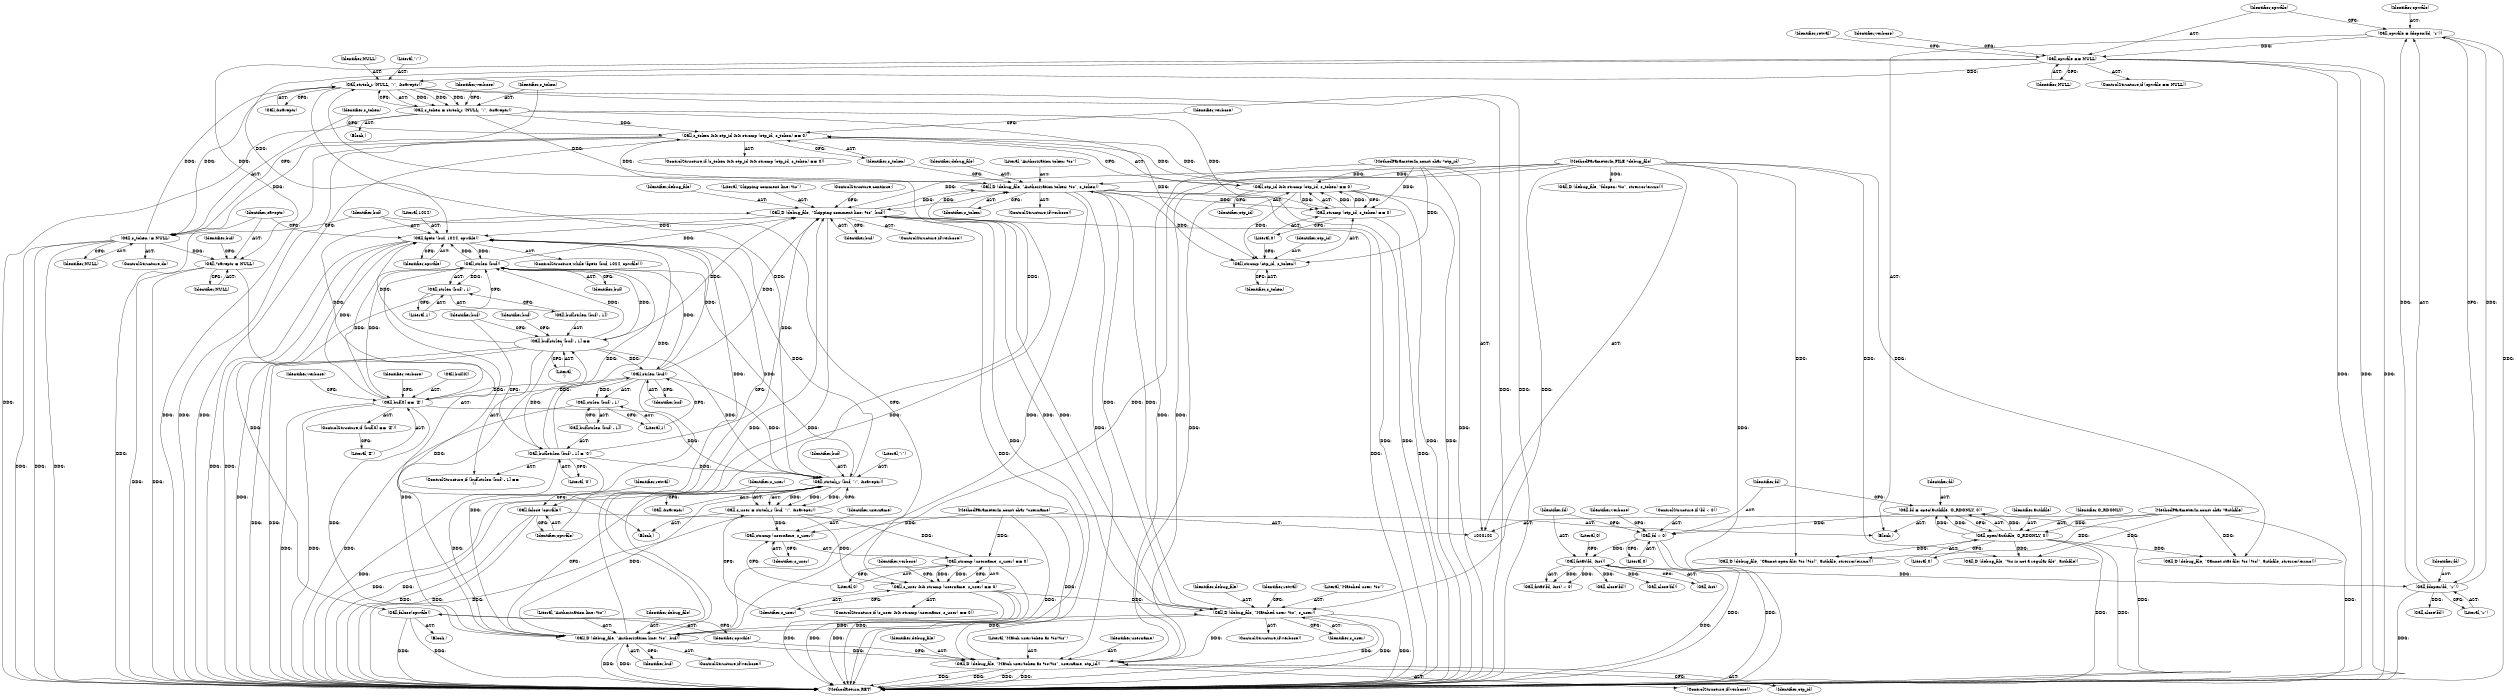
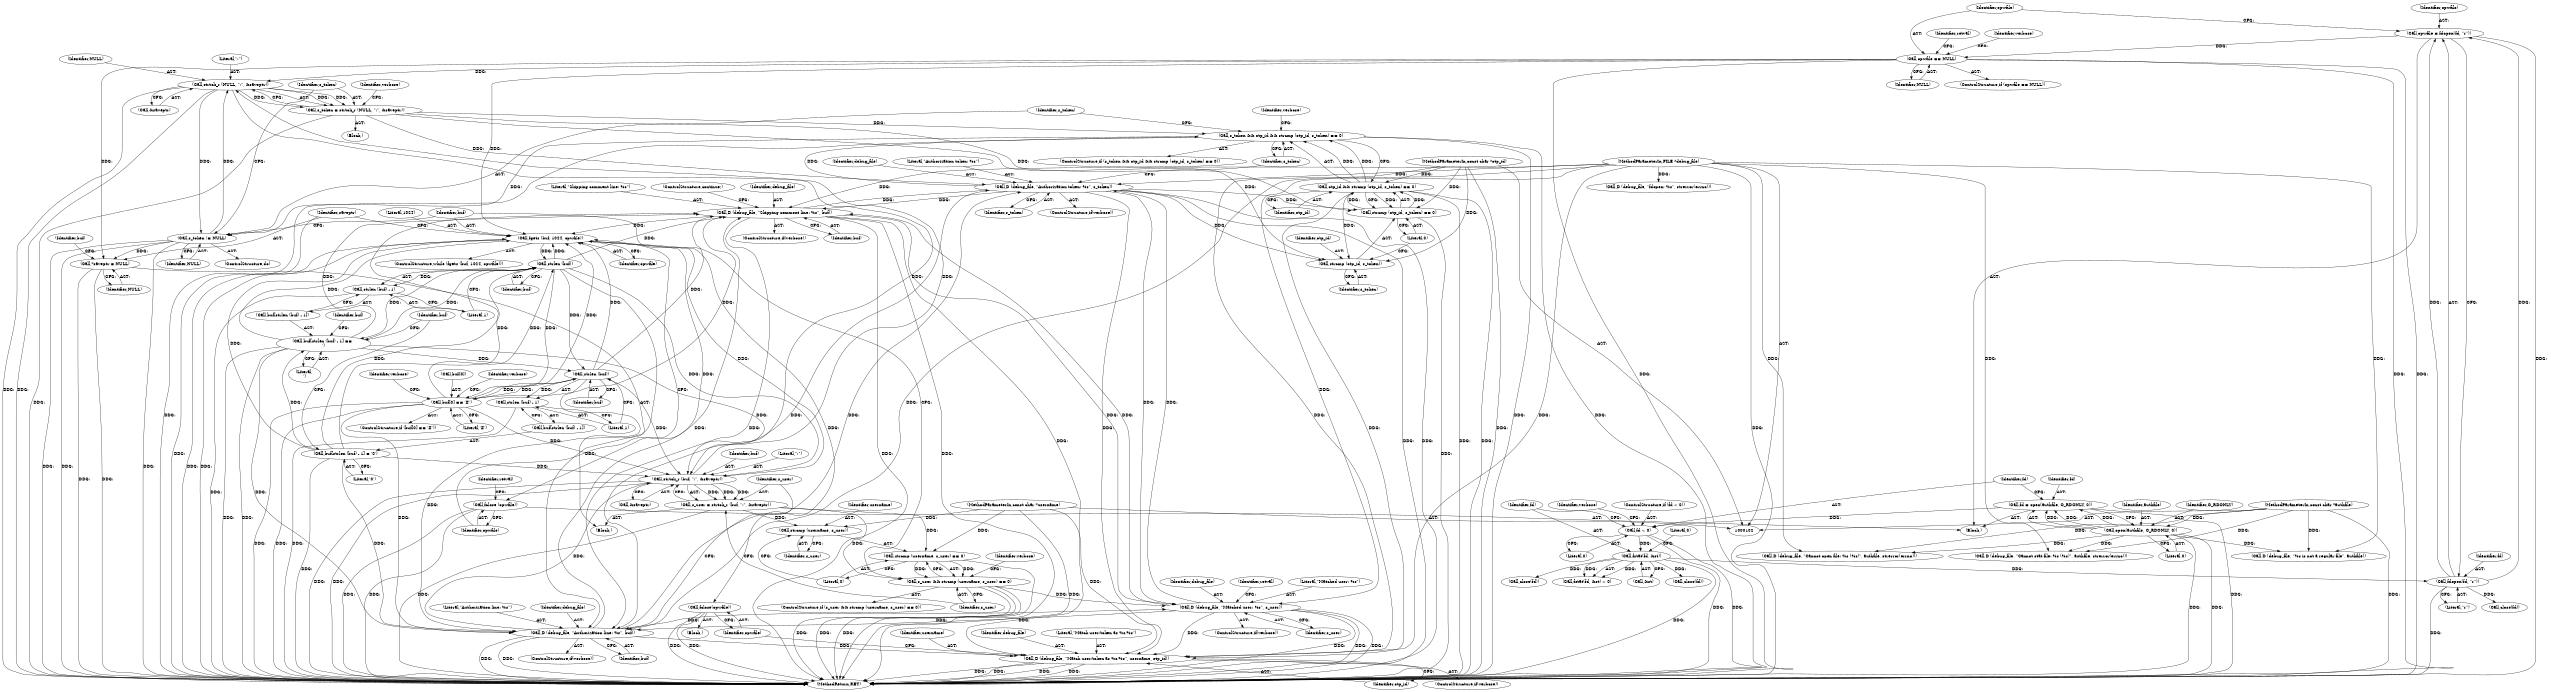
  digraph {
    n1 [label="(Call,strtok_r (NULL, \":\", &saveptr))"]
    n2 [label="(Call,s_token != NULL)"]
    n3 [label="(Call,s_token = strtok_r (NULL, \":\", &saveptr))"]
    n4 [label="(Call,strtok_r (buf, \":\", &saveptr))"]
    n5 [label="(MethodReturn,RET)"]
    n6 [label="(Call,&saveptr)"]
    n7 [label="(Call,*saveptr = NULL)"]
    n8 [label="(Identifier,NULL)"]
    n9 [label="(ControlStructure,do)"]
    n10 [label="(Call,s_token && otp_id && strcmp (otp_id, s_token) == 0)"]
    n11 [label="(Call,D (debug_file, \"Authorization token: %s\", s_token))"]
    n12 [label="(Call,strcmp (otp_id, s_token) == 0)"]
    n13 [label="(Call,strcmp (otp_id, s_token))"]
    n14 [label="(Block,)"]
    n15 [label="(Call,fgets (buf, 1024, opwfile))"]
    n16 [label="(Call,s_user = strtok_r (buf, \":\", &saveptr))"]
    n17 [label="(Call,&saveptr)"]
    n18 [label="(Block,)"]
    n19 [label="(Identifier,NULL)"]
    n20 [label="(Call,otp_id && strcmp (otp_id, s_token) == 0)"]
    n21 [label="(Identifier,s_token)"]
    n22 [label="(ControlStructure,if (s_token && otp_id && strcmp (otp_id, s_token) == 0))"]
    n23 [label="(Call,D (debug_file, \"Match user/token as %s/%s\", username, otp_id))"]
    n24 [label="(Identifier,otp_id)"]
    n25 [label="(Call,D (debug_file, \"Skipping comment line: %s\", buf))"]
    n26 [label="(Call,D (debug_file, \"Authorization line: %s\", buf))"]
    n27 [label="(Call,D (debug_file, \"Matched user: %s\", s_user))"]
    n28 [label="(Identifier,s_token)"]
    n29 [label="(ControlStructure,if(verbose))"]
    n30 [label="(Literal,0)"]
    n31 [label="(Identifier,s_token)"]
    n32 [label="(Call,opwfile == NULL)"]
    n33 [label="(Identifier,NULL)"]
    n34 [label="(ControlStructure,if (opwfile == NULL))"]
    n35 [label="(Call,strlen (buf))"]
    n36 [label="(Call,fclose(opwfile))"]
    n37 [label="(Call,fclose (opwfile))"]
    n38 [label="(ControlStructure,while (fgets (buf, 1024, opwfile)))"]
    n39 [label="(Identifier,opwfile)"]
    n40 [label="(Call,opwfile = fdopen(fd, \"r\"))"]
    n41 [label="(Call,fdopen(fd, \"r\"))"]
    n42 [label="(Block,)"]
    n43 [label="(Call,close(fd))"]
    n44 [label="(Literal,\"r\")"]
    n45 [label="(Call,fstat(fd, &st))"]
    n46 [label="(Call,close(fd))"]
    n47 [label="(Call,close(fd))"]
    n48 [label="(Call,&st)"]
    n49 [label="(Call,fstat(fd, &st) < 0)"]
    n50 [label="(Call,fd < 0)"]
    n51 [label="(Literal,0)"]
    n52 [label="(ControlStructure,if (fd < 0))"]
    n53 [label="(Call,fd = open(authfile, O_RDONLY, 0))"]
    n54 [label="(Call,open(authfile, O_RDONLY, 0))"]
    n55 [label="(Call,D (debug_file, \"Cannot open file: %s (%s)\", authfile, strerror(errno)))"]
    n56 [label="(Literal,0)"]
    n57 [label="(Call,D (debug_file, \"%s is not a regular file\", authfile))"]
    n58 [label="(Call,D (debug_file, \"Cannot stat file: %s (%s)\", authfile, strerror(errno)))"]
    n59 [label="(MethodParameterIn,const char *authfile)"]
    1000102
    n61 [label="(Call,s_user && strcmp (username, s_user) == 0)"]
    n62 [label="(Call,strcmp (username, s_user) == 0)"]
    n63 [label="(Call,strcmp (username, s_user))"]
    n64 [label="(Call,strlen (buf))"]
    n65 [label="(Call,buf[0] == '#')"]
    n66 [label="(Call,strlen (buf) - 1)"]
    n67 [label="(Identifier,buf)"]
    n68 [label="(Literal,'#')"]
    n69 [label="(ControlStructure,if (buf[0] == '#'))"]
    n70 [label="(ControlStructure,if(verbose))"]
    n71 [label="(Identifier,buf)"]
    n72 [label="(Identifier,buf)"]
    n73 [label="(ControlStructure,if(verbose))"]
    n74 [label="(Literal,1)"]
    n75 [label="(Call,buf[strlen (buf) - 1])"]
    n76 [label="(Call,buf[strlen (buf) - 1] == '\n')"]
    n77 [label="(Call,strlen (buf) - 1)"]
    n78 [label="(Identifier,buf)"]
-   n79 [label="(ControlStructure,if (buf[strlen (buf) - 1] == '\n'))"]
    n80 [label="(Literal,'\n')"]
    n81 [label="(Literal,1)"]
    n82 [label="(Call,buf[strlen (buf) - 1])"]
    n83 [label="(Call,buf[strlen (buf) - 1] = '\0')"]
    n84 [label="(Literal,'\0')"]
    n85 [label="(Block,)"]
    n86 [label="(Identifier,opwfile)"]
    n87 [label="(Identifier,opwfile)"]
    n88 [label="(ControlStructure,if(verbose))"]
    n89 [label="(Identifier,s_user)"]
    n90 [label="(ControlStructure,if(verbose))"]
    n91 [label="(Identifier,otp_id)"]
    n92 [label="(MethodParameterIn,FILE *debug_file)"]
    n93 [label="(Call,D (debug_file, \"fdopen: %s\", strerror(errno)))"]
    n94 [label="(Identifier,s_user)"]
    n95 [label="(ControlStructure,if (s_user && strcmp (username, s_user) == 0))"]
    n96 [label="(Literal,0)"]
    n97 [label="(Identifier,s_user)"]
    n98 [label="(MethodParameterIn,const char *username)"]
    n99 [label="(MethodParameterIn,const char *otp_id)"]
    n100 [label="(Literal,\"Authorization line: %s\")"]
    n101 [label="(Identifier,buf)"]
    n102 [label="(Identifier,verbose)"]
    n103 [label="(Identifier,debug_file)"]
    n104 [label="(Identifier,saveptr)"]
    n105 [label="(Identifier,buf)"]
    n106 [label="(Identifier,debug_file)"]
    n107 [label="(Identifier,s_token)"]
    n108 [label="(Identifier,fd)"]
    n109 [label="(Identifier,verbose)"]
    n110 [label="(Identifier,s_token)"]
    n111 [label="(Identifier,O_RDONLY)"]
    n112 [label="(Identifier,opwfile)"]
    n113 [label="(Identifier,buf)"]
    n114 [label="(Identifier,debug_file)"]
    n115 [label="(Identifier,retval)"]
    n116 [label="(Identifier,otp_id)"]
    n117 [label="(Literal,\"Authorization token: %s\")"]
    n118 [label="(Identifier,verbose)"]
    n119 [label="(Identifier,authfile)"]
    n120 [label="(Literal,\"Match user/token as %s/%s\")"]
    n121 [label="(Identifier,username)"]
    n122 [label="(Literal,\":\")"]
    n123 [label="(Identifier,buf)"]
    n124 [label="(Identifier,fd)"]
    n125 [label="(Literal,1024)"]
    n126 [label="(Literal,\"Skipping comment line: %s\")"]
    n127 [label="(Identifier,retval)"]
    n128 [label="(Identifier,retval)"]
    n129 [label="(Identifier,verbose)"]
    n130 [label="(Identifier,debug_file)"]
    n131 [label="(Literal,\"Matched user: %s\")"]
    n132 [label="(Identifier,buf)"]
    n133 [label="(Call,buf[0])"]
    n134 [label="(Identifier,fd)"]
    n135 [label="(Identifier,fd)"]
    n136 [label="(ControlStructure,continue;)"]
    n137 [label="(Identifier,verbose)"]
    n138 [label="(Identifier,verbose)"]
    n139 [label="(Identifier,username)"]
    n140 [label="(Identifier,opwfile)"]
    n141 [label="(Identifier,NULL)"]
    n142 [label="(Identifier,debug_file)"]
    n143 [label="(Identifier,verbose)"]
    n144 [label="(Literal,\":\")"]
    n145 [label="(Literal,0)"]
    n146 [label="(Identifier,s_user)"]
    n1 -> n2 [label="DDG: "]
    n1 -> n3 [label="AST: "]
    n1 -> n3 [label="DDG: "]
    n1 -> n3 [label="DDG: "]
    n1 -> n3 [label="DDG: "]
    n1 -> n4 [label="DDG: "]
    n1 -> n5 [label="DDG: "]
    n1 -> n5 [label="DDG: "]
    n1 -> n6 [label="CFG: "]
    n2 -> n1 [label="DDG: "]
    n2 -> n5 [label="DDG: "]
    n2 -> n5 [label="DDG: "]
    n2 -> n5 [label="DDG: "]
    n2 -> n7 [label="DDG: "]
    n2 -> n8 [label="CFG: "]
    n2 -> n9 [label="AST: "]
    n3 -> n1 [label="CFG: "]
    n3 -> n5 [label="DDG: "]
    n3 -> n10 [label="DDG: "]
    n3 -> n11 [label="DDG: "]
    n3 -> n12 [label="DDG: "]
    n3 -> n13 [label="DDG: "]
    n3 -> n14 [label="AST: "]
    n4 -> n1 [label="DDG: "]
    n4 -> n5 [label="DDG: "]
    n4 -> n5 [label="DDG: "]
    n4 -> n15 [label="DDG: "]
    n4 -> n16 [label="AST: "]
    n4 -> n16 [label="DDG: "]
    n4 -> n16 [label="DDG: "]
    n4 -> n16 [label="DDG: "]
    n4 -> n17 [label="CFG: "]
    n6 -> n1 [label="AST: "]
    n7 -> n5 [label="DDG: "]
    n7 -> n5 [label="DDG: "]
    n7 -> n18 [label="AST: "]
    n7 -> n19 [label="CFG: "]
    n8 -> n2 [label="AST: "]
    n10 -> n2 [label="DDG: "]
    n10 -> n5 [label="DDG: "]
    n10 -> n5 [label="DDG: "]
    n10 -> n5 [label="DDG: "]
    n10 -> n20 [label="CFG: "]
    n10 -> n21 [label="CFG: "]
    n10 -> n22 [label="AST: "]
    n11 -> n5 [label="DDG: "]
    n11 -> n5 [label="DDG: "]
    n11 -> n10 [label="DDG: "]
    n11 -> n12 [label="DDG: "]
    n11 -> n13 [label="DDG: "]
    n11 -> n23 [label="DDG: "]
    n11 -> n25 [label="DDG: "]
    n11 -> n26 [label="DDG: "]
    n11 -> n27 [label="DDG: "]
    n11 -> n28 [label="CFG: "]
    n11 -> n29 [label="AST: "]
    n12 -> n5 [label="DDG: "]
    n12 -> n20 [label="AST: "]
    n12 -> n20 [label="DDG: "]
    n12 -> n20 [label="DDG: "]
    n12 -> n30 [label="CFG: "]
    n13 -> n12 [label="AST: "]
    n13 -> n31 [label="CFG: "]
    n15 -> n5 [label="DDG: "]
    n15 -> n5 [label="DDG: "]
    n15 -> n35 [label="DDG: "]
    n15 -> n36 [label="DDG: "]
    n15 -> n37 [label="DDG: "]
    n15 -> n38 [label="AST: "]
    n15 -> n39 [label="CFG: "]
    n16 -> n4 [label="CFG: "]
    n16 -> n5 [label="DDG: "]
    n16 -> n18 [label="AST: "]
    n16 -> n61 [label="DDG: "]
    n16 -> n62 [label="DDG: "]
    n16 -> n63 [label="DDG: "]
    n17 -> n4 [label="AST: "]
    n19 -> n7 [label="AST: "]
    n20 -> n5 [label="DDG: "]
    n20 -> n5 [label="DDG: "]
    n20 -> n10 [label="AST: "]
    n20 -> n10 [label="DDG: "]
    n20 -> n10 [label="DDG: "]
    n20 -> n12 [label="CFG: "]
    n20 -> n12 [label="DDG: "]
    n20 -> n13 [label="DDG: "]
    n20 -> n23 [label="DDG: "]
    n20 -> n24 [label="CFG: "]
    n21 -> n10 [label="AST: "]
    n21 -> n11 [label="CFG: "]
    n23 -> n5 [label="DDG: "]
    n23 -> n5 [label="DDG: "]
    n23 -> n5 [label="DDG: "]
    n23 -> n5 [label="DDG: "]
    n23 -> n90 [label="AST: "]
    n23 -> n91 [label="CFG: "]
    n24 -> n20 [label="AST: "]
    n25 -> n5 [label="DDG: "]
    n25 -> n5 [label="DDG: "]
    n25 -> n11 [label="DDG: "]
    n25 -> n15 [label="DDG: "]
    n25 -> n23 [label="DDG: "]
    n25 -> n26 [label="DDG: "]
    n25 -> n27 [label="DDG: "]
    n25 -> n70 [label="AST: "]
    n25 -> n71 [label="CFG: "]
    n26 -> n4 [label="DDG: "]
    n26 -> n5 [label="DDG: "]
    n26 -> n5 [label="DDG: "]
    n26 -> n11 [label="DDG: "]
    n26 -> n23 [label="DDG: "]
    n26 -> n25 [label="DDG: "]
    n26 -> n27 [label="DDG: "]
    n26 -> n72 [label="CFG: "]
    n26 -> n73 [label="AST: "]
    n27 -> n5 [label="DDG: "]
    n27 -> n5 [label="DDG: "]
    n27 -> n5 [label="DDG: "]
    n27 -> n11 [label="DDG: "]
    n27 -> n23 [label="DDG: "]
    n27 -> n25 [label="DDG: "]
    n27 -> n26 [label="DDG: "]
    n27 -> n88 [label="AST: "]
    n27 -> n89 [label="CFG: "]
    n28 -> n11 [label="AST: "]
    n30 -> n12 [label="AST: "]
    n30 -> n13 [label="CFG: "]
    n31 -> n13 [label="AST: "]
    n32 -> n1 [label="DDG: "]
    n32 -> n5 [label="DDG: "]
    n32 -> n5 [label="DDG: "]
    n32 -> n5 [label="DDG: "]
    n32 -> n7 [label="DDG: "]
    n32 -> n15 [label="DDG: "]
    n32 -> n33 [label="CFG: "]
    n32 -> n34 [label="AST: "]
    n33 -> n32 [label="AST: "]
    n35 -> n4 [label="DDG: "]
    n35 -> n15 [label="DDG: "]
    n35 -> n25 [label="DDG: "]
    n35 -> n26 [label="DDG: "]
    n35 -> n64 [label="DDG: "]
    n35 -> n65 [label="DDG: "]
    n35 -> n76 [label="DDG: "]
    n35 -> n77 [label="AST: "]
    n35 -> n77 [label="DDG: "]
    n35 -> n78 [label="CFG: "]
    n36 -> n5 [label="DDG: "]
    n36 -> n5 [label="DDG: "]
    n36 -> n85 [label="AST: "]
    n36 -> n86 [label="CFG: "]
    n37 -> n5 [label="DDG: "]
    n37 -> n5 [label="DDG: "]
    n37 -> n42 [label="AST: "]
    n37 -> n87 [label="CFG: "]
    n39 -> n15 [label="AST: "]
    n40 -> n5 [label="DDG: "]
    n40 -> n32 [label="DDG: "]
    n40 -> n41 [label="CFG: "]
    n40 -> n42 [label="AST: "]
    n41 -> n5 [label="DDG: "]
    n41 -> n40 [label="AST: "]
    n41 -> n40 [label="DDG: "]
    n41 -> n40 [label="DDG: "]
    n41 -> n43 [label="DDG: "]
    n41 -> n44 [label="CFG: "]
    n44 -> n41 [label="AST: "]
    n45 -> n5 [label="DDG: "]
    n45 -> n41 [label="DDG: "]
    n45 -> n46 [label="DDG: "]
    n45 -> n47 [label="DDG: "]
    n45 -> n48 [label="CFG: "]
    n45 -> n49 [label="AST: "]
    n45 -> n49 [label="DDG: "]
    n45 -> n49 [label="DDG: "]
    n48 -> n45 [label="AST: "]
    n50 -> n5 [label="DDG: "]
    n50 -> n5 [label="DDG: "]
    n50 -> n45 [label="DDG: "]
    n50 -> n51 [label="CFG: "]
    n51 -> n50 [label="AST: "]
    n52 -> n50 [label="AST: "]
    n53 -> n5 [label="DDG: "]
    n53 -> n42 [label="AST: "]
    n53 -> n50 [label="DDG: "]
    n53 -> n54 [label="CFG: "]
    n54 -> n5 [label="DDG: "]
    n54 -> n5 [label="DDG: "]
    n54 -> n53 [label="AST: "]
    n54 -> n53 [label="DDG: "]
    n54 -> n53 [label="DDG: "]
    n54 -> n53 [label="DDG: "]
    n54 -> n55 [label="DDG: "]
    n54 -> n56 [label="CFG: "]
    n54 -> n57 [label="DDG: "]
    n54 -> n58 [label="DDG: "]
    n56 -> n54 [label="AST: "]
    n59 -> n5 [label="DDG: "]
    n59 -> n54 [label="DDG: "]
    n59 -> n55 [label="DDG: "]
    n59 -> n57 [label="DDG: "]
    n59 -> n58 [label="DDG: "]
    n59 -> 1000102 [label="AST: "]
    n61 -> n5 [label="DDG: "]
    n61 -> n5 [label="DDG: "]
    n61 -> n5 [label="DDG: "]
    n61 -> n27 [label="DDG: "]
    n61 -> n62 [label="CFG: "]
    n61 -> n94 [label="CFG: "]
    n61 -> n95 [label="AST: "]
    n62 -> n5 [label="DDG: "]
    n62 -> n61 [label="AST: "]
    n62 -> n61 [label="DDG: "]
    n62 -> n61 [label="DDG: "]
    n62 -> n96 [label="CFG: "]
    n63 -> n62 [label="AST: "]
    n63 -> n97 [label="CFG: "]
    n64 -> n4 [label="DDG: "]
    n64 -> n15 [label="DDG: "]
    n64 -> n25 [label="DDG: "]
    n64 -> n26 [label="DDG: "]
    n64 -> n65 [label="DDG: "]
    n64 -> n66 [label="AST: "]
    n64 -> n66 [label="DDG: "]
    n64 -> n67 [label="CFG: "]
    n65 -> n4 [label="DDG: "]
    n65 -> n5 [label="DDG: "]
    n65 -> n5 [label="DDG: "]
    n65 -> n15 [label="DDG: "]
    n65 -> n25 [label="DDG: "]
    n65 -> n26 [label="DDG: "]
    n65 -> n35 [label="DDG: "]
    n65 -> n64 [label="DDG: "]
-   n69 -> n68 [label="CFG: "]
+   n65 -> n68 [label="CFG: "]
    n65 -> n69 [label="AST: "]
    n66 -> n5 [label="DDG: "]
    n66 -> n74 [label="CFG: "]
    n66 -> n75 [label="AST: "]
    n67 -> n64 [label="AST: "]
    n68 -> n65 [label="AST: "]
    n71 -> n25 [label="AST: "]
    n72 -> n26 [label="AST: "]
    n74 -> n64 [label="CFG: "]
    n74 -> n66 [label="AST: "]
    n75 -> n66 [label="CFG: "]
    n75 -> n83 [label="AST: "]
    n76 -> n4 [label="DDG: "]
    n76 -> n5 [label="DDG: "]
    n76 -> n5 [label="DDG: "]
    n76 -> n15 [label="DDG: "]
    n76 -> n25 [label="DDG: "]
    n76 -> n26 [label="DDG: "]
    n76 -> n35 [label="DDG: "]
    n76 -> n64 [label="DDG: "]
-   n76 -> n79 [label="AST: "]
    n76 -> n80 [label="CFG: "]
    n77 -> n5 [label="DDG: "]
    n77 -> n81 [label="CFG: "]
    n77 -> n82 [label="AST: "]
    n78 -> n35 [label="AST: "]
    n80 -> n76 [label="AST: "]
    n81 -> n35 [label="CFG: "]
    n81 -> n77 [label="AST: "]
    n82 -> n76 [label="AST: "]
    n82 -> n77 [label="CFG: "]
    n83 -> n4 [label="DDG: "]
    n83 -> n5 [label="DDG: "]
    n83 -> n15 [label="DDG: "]
    n83 -> n25 [label="DDG: "]
    n83 -> n26 [label="DDG: "]
    n83 -> n35 [label="DDG: "]
    n83 -> n76 [label="DDG: "]
-   n83 -> n79 [label="AST: "]
    n83 -> n84 [label="CFG: "]
    n84 -> n83 [label="AST: "]
    n86 -> n23 [label="CFG: "]
    n86 -> n36 [label="AST: "]
    n87 -> n15 [label="CFG: "]
    n87 -> n37 [label="AST: "]
    n89 -> n27 [label="AST: "]
    n91 -> n23 [label="AST: "]
    n92 -> n5 [label="DDG: "]
    n92 -> n11 [label="DDG: "]
    n92 -> n23 [label="DDG: "]
    n92 -> n25 [label="DDG: "]
    n92 -> n26 [label="DDG: "]
    n92 -> n27 [label="DDG: "]
    n92 -> n55 [label="DDG: "]
    n92 -> n57 [label="DDG: "]
    n92 -> n58 [label="DDG: "]
    n92 -> 1000102 [label="AST: "]
    n92 -> n93 [label="DDG: "]
    n94 -> n16 [label="CFG: "]
    n94 -> n61 [label="AST: "]
    n96 -> n62 [label="AST: "]
    n96 -> n63 [label="CFG: "]
    n97 -> n63 [label="AST: "]
    n98 -> n5 [label="DDG: "]
    n98 -> n23 [label="DDG: "]
    n98 -> 1000102 [label="AST: "]
    n98 -> n62 [label="DDG: "]
    n98 -> n63 [label="DDG: "]
    n99 -> n5 [label="DDG: "]
    n99 -> n12 [label="DDG: "]
    n99 -> n13 [label="DDG: "]
    n99 -> n20 [label="DDG: "]
    n99 -> n23 [label="DDG: "]
    n99 -> 1000102 [label="AST: "]
    n100 -> n26 [label="AST: "]
    n101 -> n4 [label="AST: "]
    n102 -> n65 [label="CFG: "]
    n103 -> n23 [label="AST: "]
    n104 -> n5 [label="DDG: "]
    n104 -> n7 [label="AST: "]
    n104 -> n15 [label="CFG: "]
    n105 -> n76 [label="CFG: "]
    n105 -> n83 [label="CFG: "]
    n106 -> n11 [label="AST: "]
    n107 -> n2 [label="AST: "]
    n107 -> n10 [label="CFG: "]
    n108 -> n53 [label="AST: "]
    n109 -> n3 [label="CFG: "]
    n110 -> n2 [label="CFG: "]
    n110 -> n3 [label="AST: "]
    n111 -> n54 [label="AST: "]
    n112 -> n32 [label="AST: "]
    n112 -> n40 [label="CFG: "]
    n113 -> n7 [label="CFG: "]
    n114 -> n27 [label="AST: "]
    n115 -> n27 [label="CFG: "]
    n116 -> n13 [label="AST: "]
    n117 -> n11 [label="AST: "]
    n118 -> n10 [label="CFG: "]
    n119 -> n54 [label="AST: "]
    n120 -> n23 [label="AST: "]
    n121 -> n63 [label="AST: "]
    n122 -> n4 [label="AST: "]
    n123 -> n76 [label="CFG: "]
    n124 -> n50 [label="AST: "]
    n124 -> n53 [label="CFG: "]
    n125 -> n15 [label="AST: "]
    n126 -> n25 [label="AST: "]
    n127 -> n37 [label="CFG: "]
    n128 -> n32 [label="CFG: "]
    n129 -> n61 [label="CFG: "]
    n130 -> n26 [label="AST: "]
    n131 -> n27 [label="AST: "]
    n132 -> n2 [label="CFG: "]
    n132 -> n15 [label="AST: "]
    n132 -> n61 [label="CFG: "]
    n133 -> n65 [label="AST: "]
    n134 -> n45 [label="AST: "]
    n134 -> n50 [label="CFG: "]
    n135 -> n41 [label="AST: "]
    n136 -> n25 [label="CFG: "]
    n137 -> n65 [label="CFG: "]
    n138 -> n32 [label="CFG: "]
    n139 -> n23 [label="AST: "]
    n140 -> n40 [label="AST: "]
    n141 -> n1 [label="AST: "]
    n142 -> n25 [label="AST: "]
    n143 -> n50 [label="CFG: "]
    n144 -> n1 [label="AST: "]
    n145 -> n45 [label="CFG: "]
    n146 -> n16 [label="AST: "]
    n146 -> n26 [label="CFG: "]
  }
